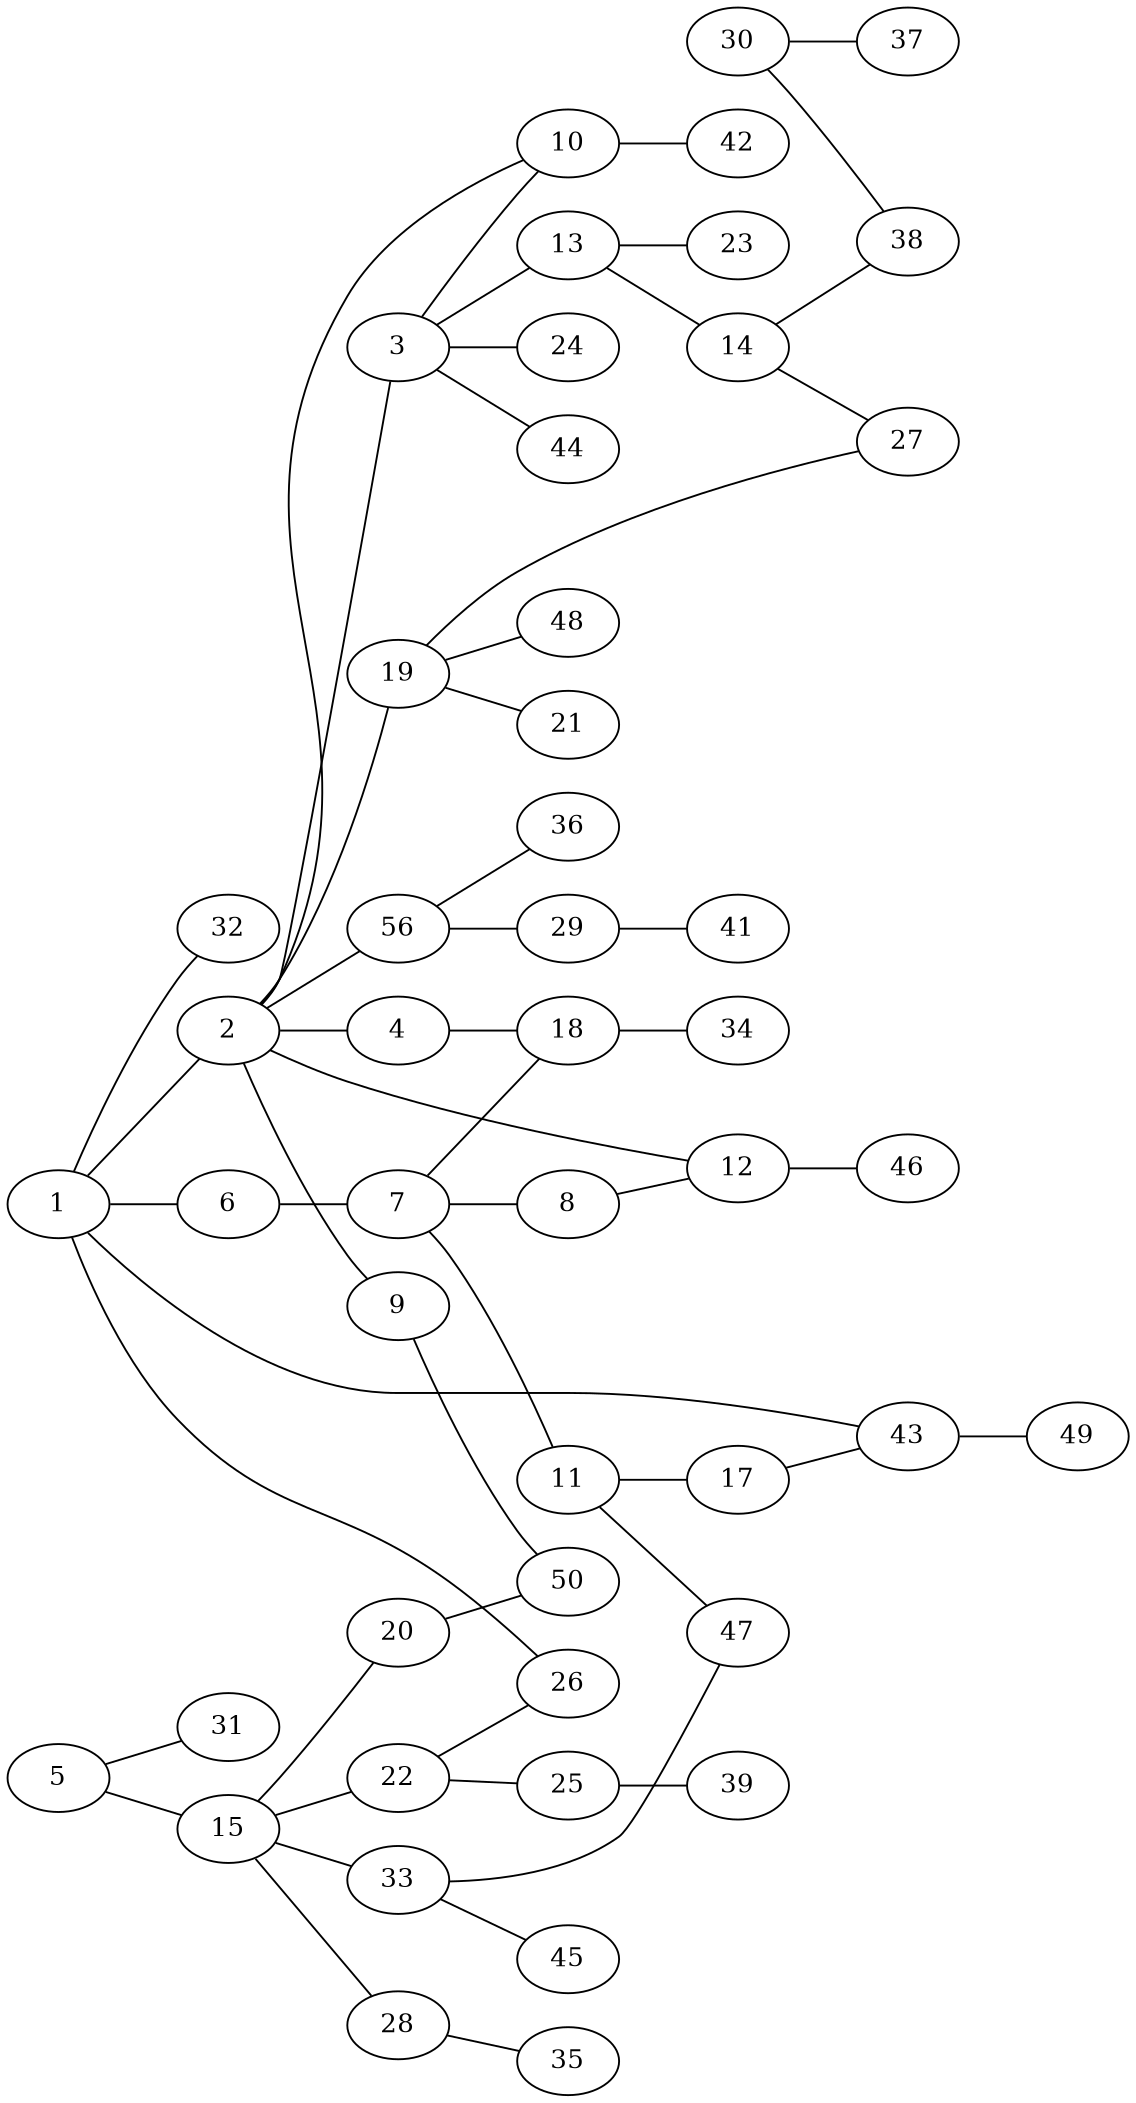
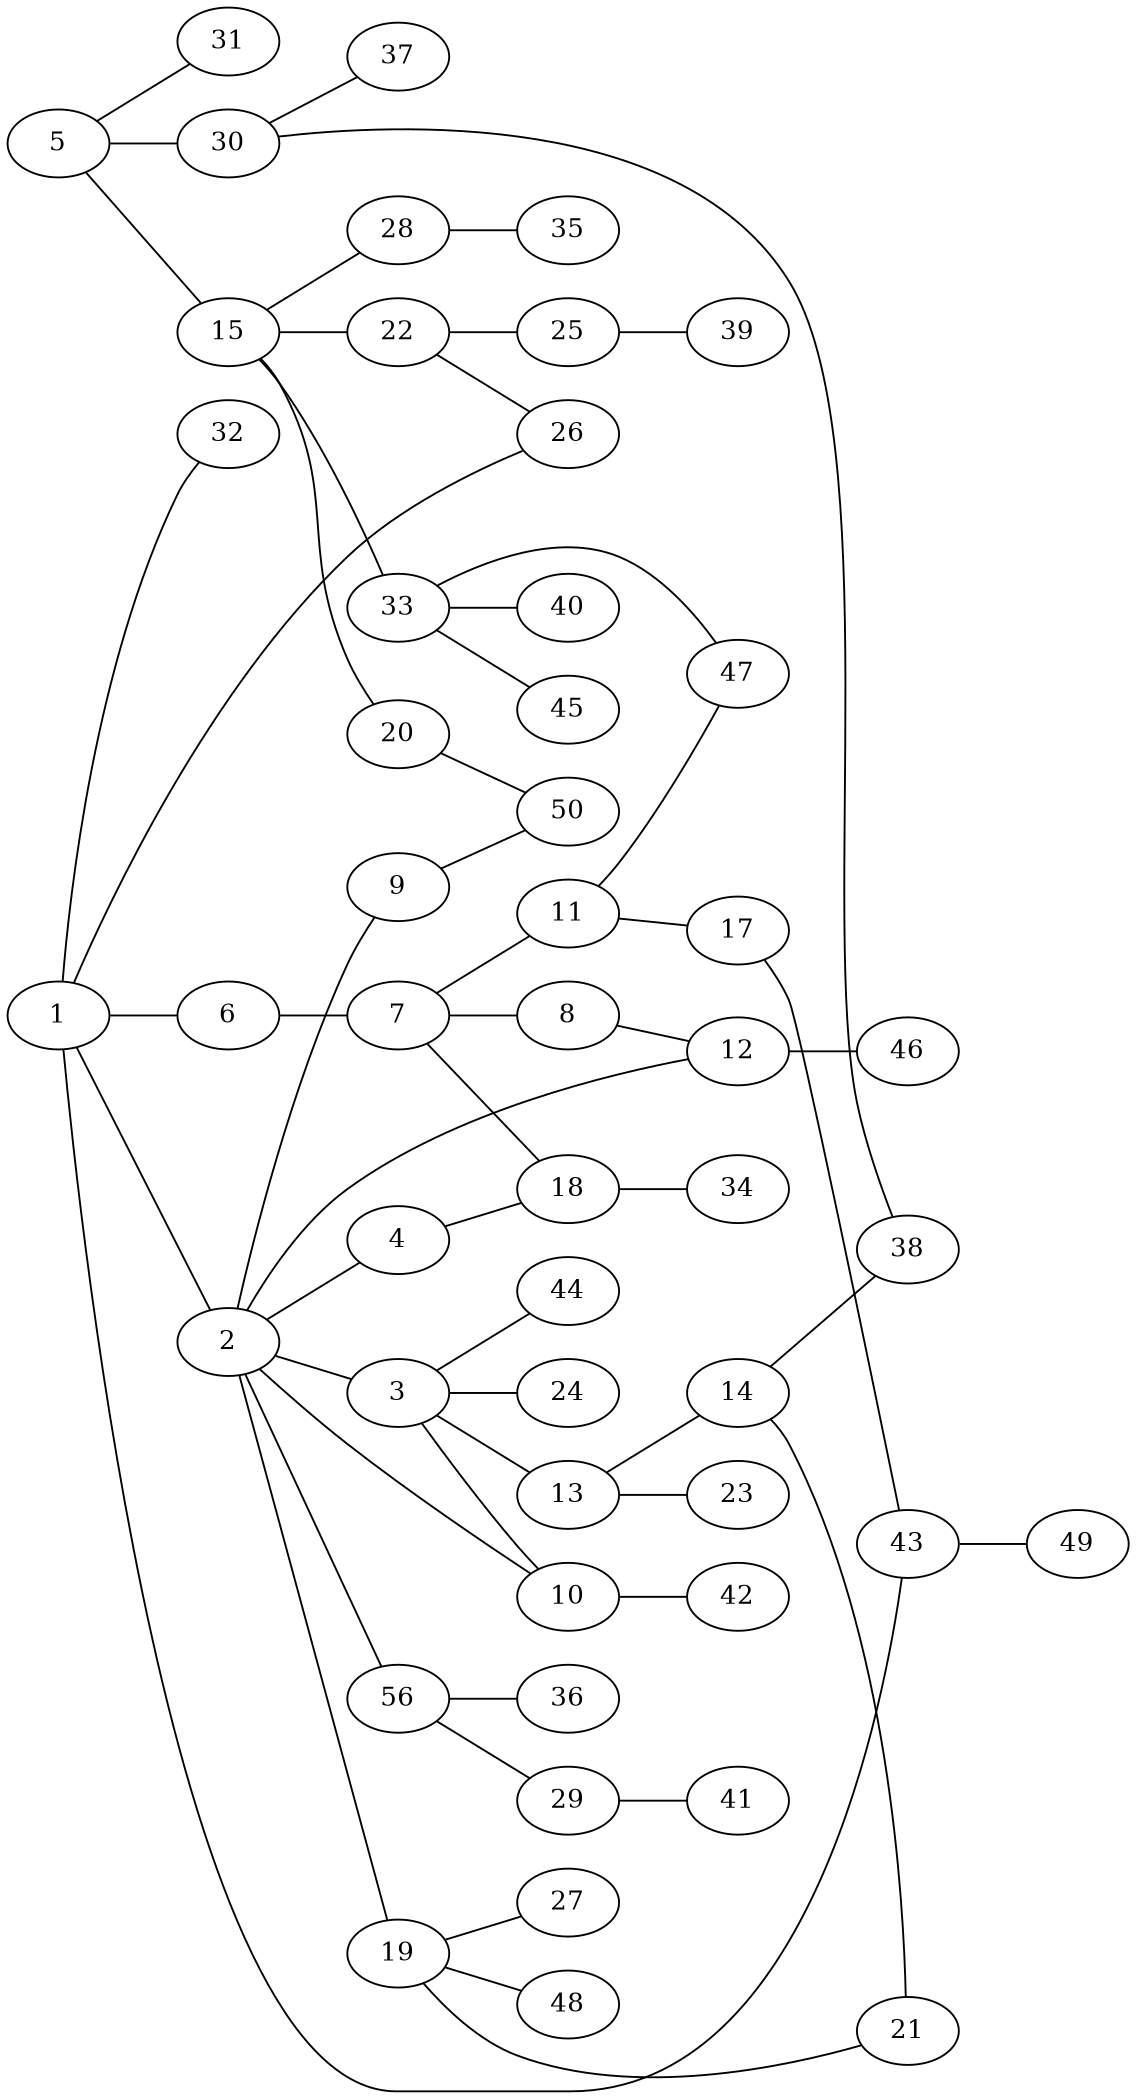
  graph {
    rankdir=LR
    1
    2
    6
    26
    32
    43
    3
    4
    9
    10
    12
    n12 [label=56]
    19
    7
    49
    13
    24
    44
    18
    50
    42
    46
    29
    36
    21
    27
    48
    8
    11
    14
    23
    5
    15
    30
    31
    34
    41
    38
    20
    22
    28
    33
    37
    25
    35
    47
+   40
    45
    17
    39
    1 -- 2
    1 -- 6
    1 -- 26
    1 -- 32
    1 -- 43
    2 -- 3
    2 -- 4
    2 -- 9
    2 -- 10
    2 -- 12
    2 -- n12
    2 -- 19
    6 -- 7
    43 -- 49
    3 -- 10
    3 -- 13
    3 -- 24
    3 -- 44
    4 -- 18
    9 -- 50
    10 -- 42
    12 -- 46
    n12 -- 29
    n12 -- 36
    19 -- 21
    19 -- 27
    19 -- 48
    7 -- 18
    7 -- 8
    7 -- 11
    13 -- 14
    13 -- 23
    18 -- 34
    29 -- 41
    8 -- 12
    11 -- 47
    11 -- 17
-   14 -- 27
+   14 -- 21
    14 -- 38
    5 -- 15
+   5 -- 30
    5 -- 31
    15 -- 20
    15 -- 22
    15 -- 28
    15 -- 33
    30 -- 38
    30 -- 37
    20 -- 50
    22 -- 26
    22 -- 25
    28 -- 35
    33 -- 47
+   33 -- 40
    33 -- 45
    25 -- 39
    17 -- 43
  }
